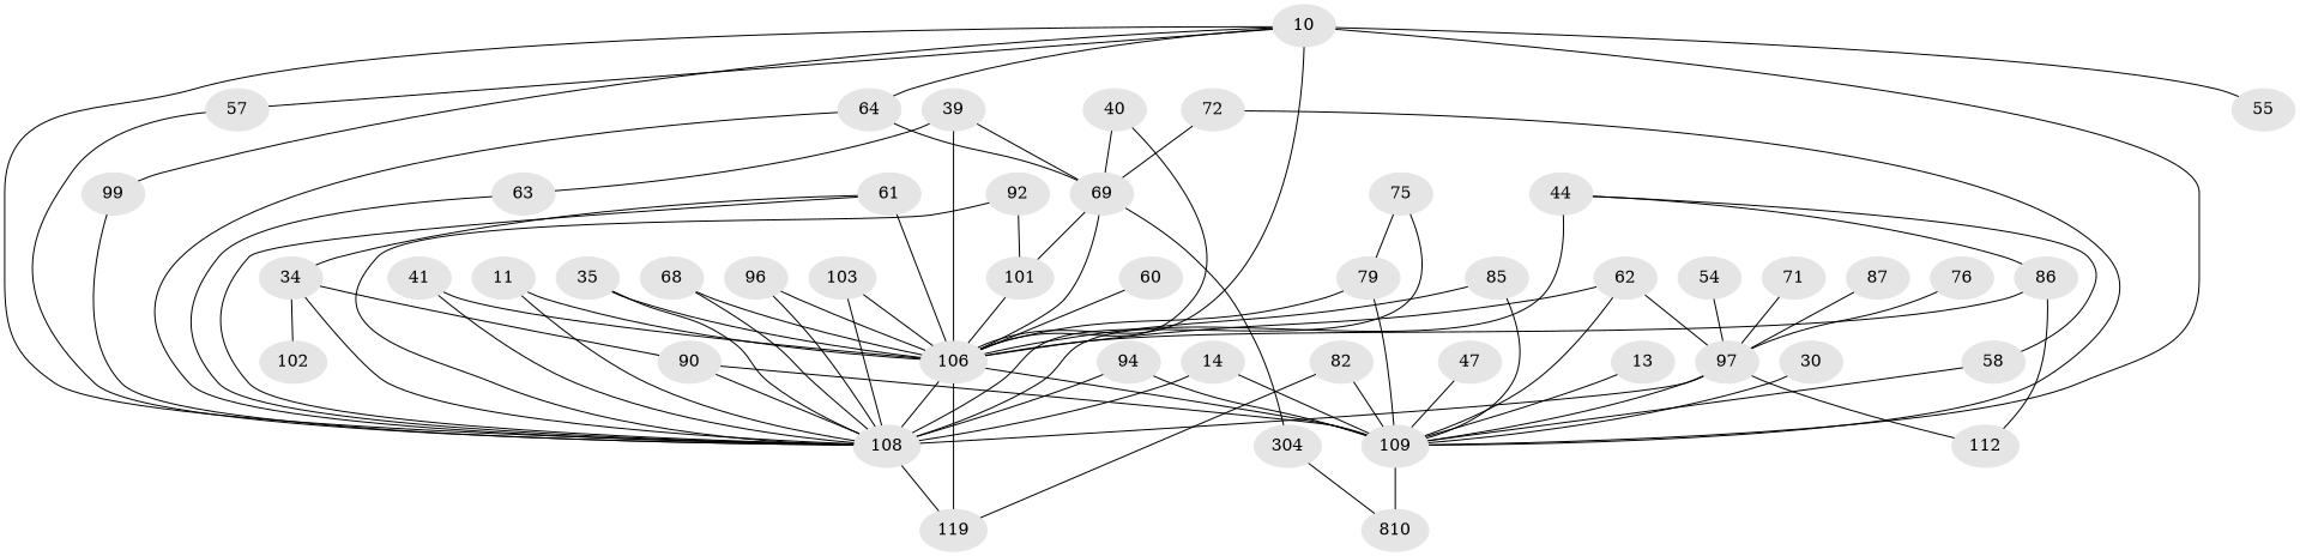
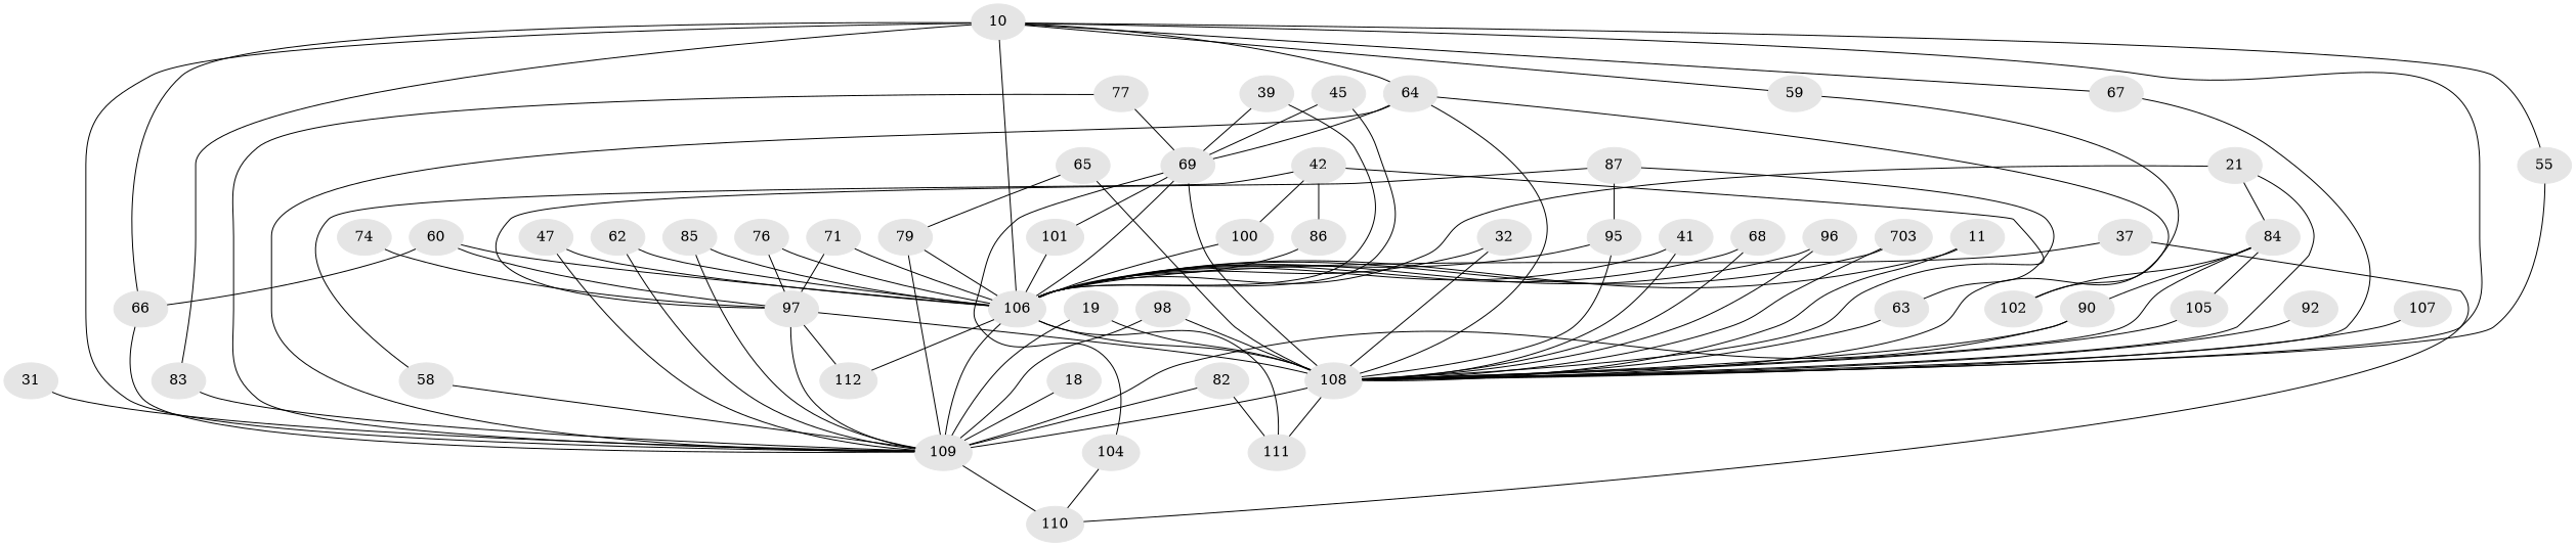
  graph {
    node [color=gray90 style=filled]
    10 [super="+5"]
    55
-   59 [label=99]
+   59
    64 [super="+36"]
-   67 [label=57]
+   66 [super="+65"]
+   67
+   83
    106 [super="+49+69+40+52"]
    108 [super="+93+81+99+9"]
    109 [super="+80+4"]
    n11 [label=69 super="+88+29"]
    102
    97 [super="+56+21+77"]
-   74 [label=54]
-   111 [super="+51+91" label=119]
+   74
+   111 [super="+51+91"]
    112
-   110 [super="+38" label=810]
+   110 [super="+38"]
    11
-   18 [label=13]
-   19 [label=14]
-   31 [label=30]
-   35
+   18
+   19
+   31
+   35 [label=32]
+   37
    39 [super="+12"]
    63
    101 [super="+27"]
-   104 [label=304]
+   104
    41
-   44 [super="+25"]
+   44 [super="+25" label=42]
    86
    n31 [label=58]
-   45 [label=40]
+   100
+   45
    47
    60 [super="+46"]
-   61 [super="+54"]
-   84 [super="+58+32+78" label=34]
+   61 [super="+54" label=21]
+   84 [super="+58+32+78"]
    90 [super="+30"]
+   105 [super="+73"]
    62
    68 [super="+26"]
    71
-   72
+   72 [label=77]
    79 [super="+15"]
-   75
+   75 [label=65]
    76
    82
    85
+   95 [super="+14"]
    87
    92
-   94
+   94 [label=98]
    96 [super="+34"]
-   103
+   103 [label=703]
+   107
    10 -- 55
    10 -- 59
    10 -- 64
+   10 -- 66
    10 -- 67
+   10 -- 83
    10 -- 106 [weight=9]
    10 -- 108 [weight=4]
    10 -- 109 [weight=4]
+   55 -- 108
    59 -- 108
    64 -- 108
+   64 -- 109 [weight=2]
    64 -- n11
+   64 -- 102
+   66 -- 109
    67 -- 108
+   83 -- 109
    106 -- 108 [weight=13]
    106 -- 109 [weight=12]
    106 -- 111 [weight=3]
-   86 -- 112
+   106 -- 112
+   108 -- 109 [weight=6]
    108 -- 111 [weight=2]
    109 -- 110 [weight=2]
    n11 -- 106
+   n11 -- 108 [weight=5]
    n11 -- 101 [weight=2]
    n11 -- 104
    97 -- 108 [weight=2]
    97 -- 109 [weight=4]
    97 -- 112
    74 -- 97
    11 -- 106
    11 -- 108
    18 -- 109
    19 -- 108
    19 -- 109
    31 -- 109 [weight=2]
    35 -- 106
    35 -- 108
+   37 -- 106 [weight=2]
+   37 -- 110
    39 -- 106 [weight=3]
    39 -- n11
-   39 -- 63
+   87 -- 63
    63 -- 108
    101 -- 106
    104 -- 110
    41 -- 106
    41 -- 108
    44 -- 108 [weight=3]
    44 -- 86
    44 -- n31
+   44 -- 100
    86 -- 106
    n31 -- 109
+   100 -- 106
    45 -- 106
    45 -- n11
+   47 -- 106
    47 -- 109
+   60 -- 66
    60 -- 106
-   62 -- 97
+   60 -- 97
    61 -- 106 [weight=8]
    61 -- 108
    61 -- 84 [weight=2]
    84 -- 108 [weight=2]
    84 -- 102
    84 -- 90
+   84 -- 105
    90 -- 108
    90 -- 109
+   105 -- 108
    62 -- 106
    62 -- 109
    68 -- 106
    68 -- 108 [weight=2]
+   71 -- 106
    71 -- 97
    72 -- 109
    72 -- n11
    79 -- 106 [weight=2]
    79 -- 109
    75 -- 108
    75 -- 79
+   76 -- 106
    76 -- 97
    82 -- 109
    82 -- 111
    85 -- 106
    85 -- 109
+   95 -- 106 [weight=2]
+   95 -- 108
    87 -- 97
+   87 -- 95
    92 -- 108
-   92 -- 101
    94 -- 108
    94 -- 109
    96 -- 106
    96 -- 108 [weight=2]
    103 -- 106
    103 -- 108
+   107 -- 108 [weight=2]
  }
